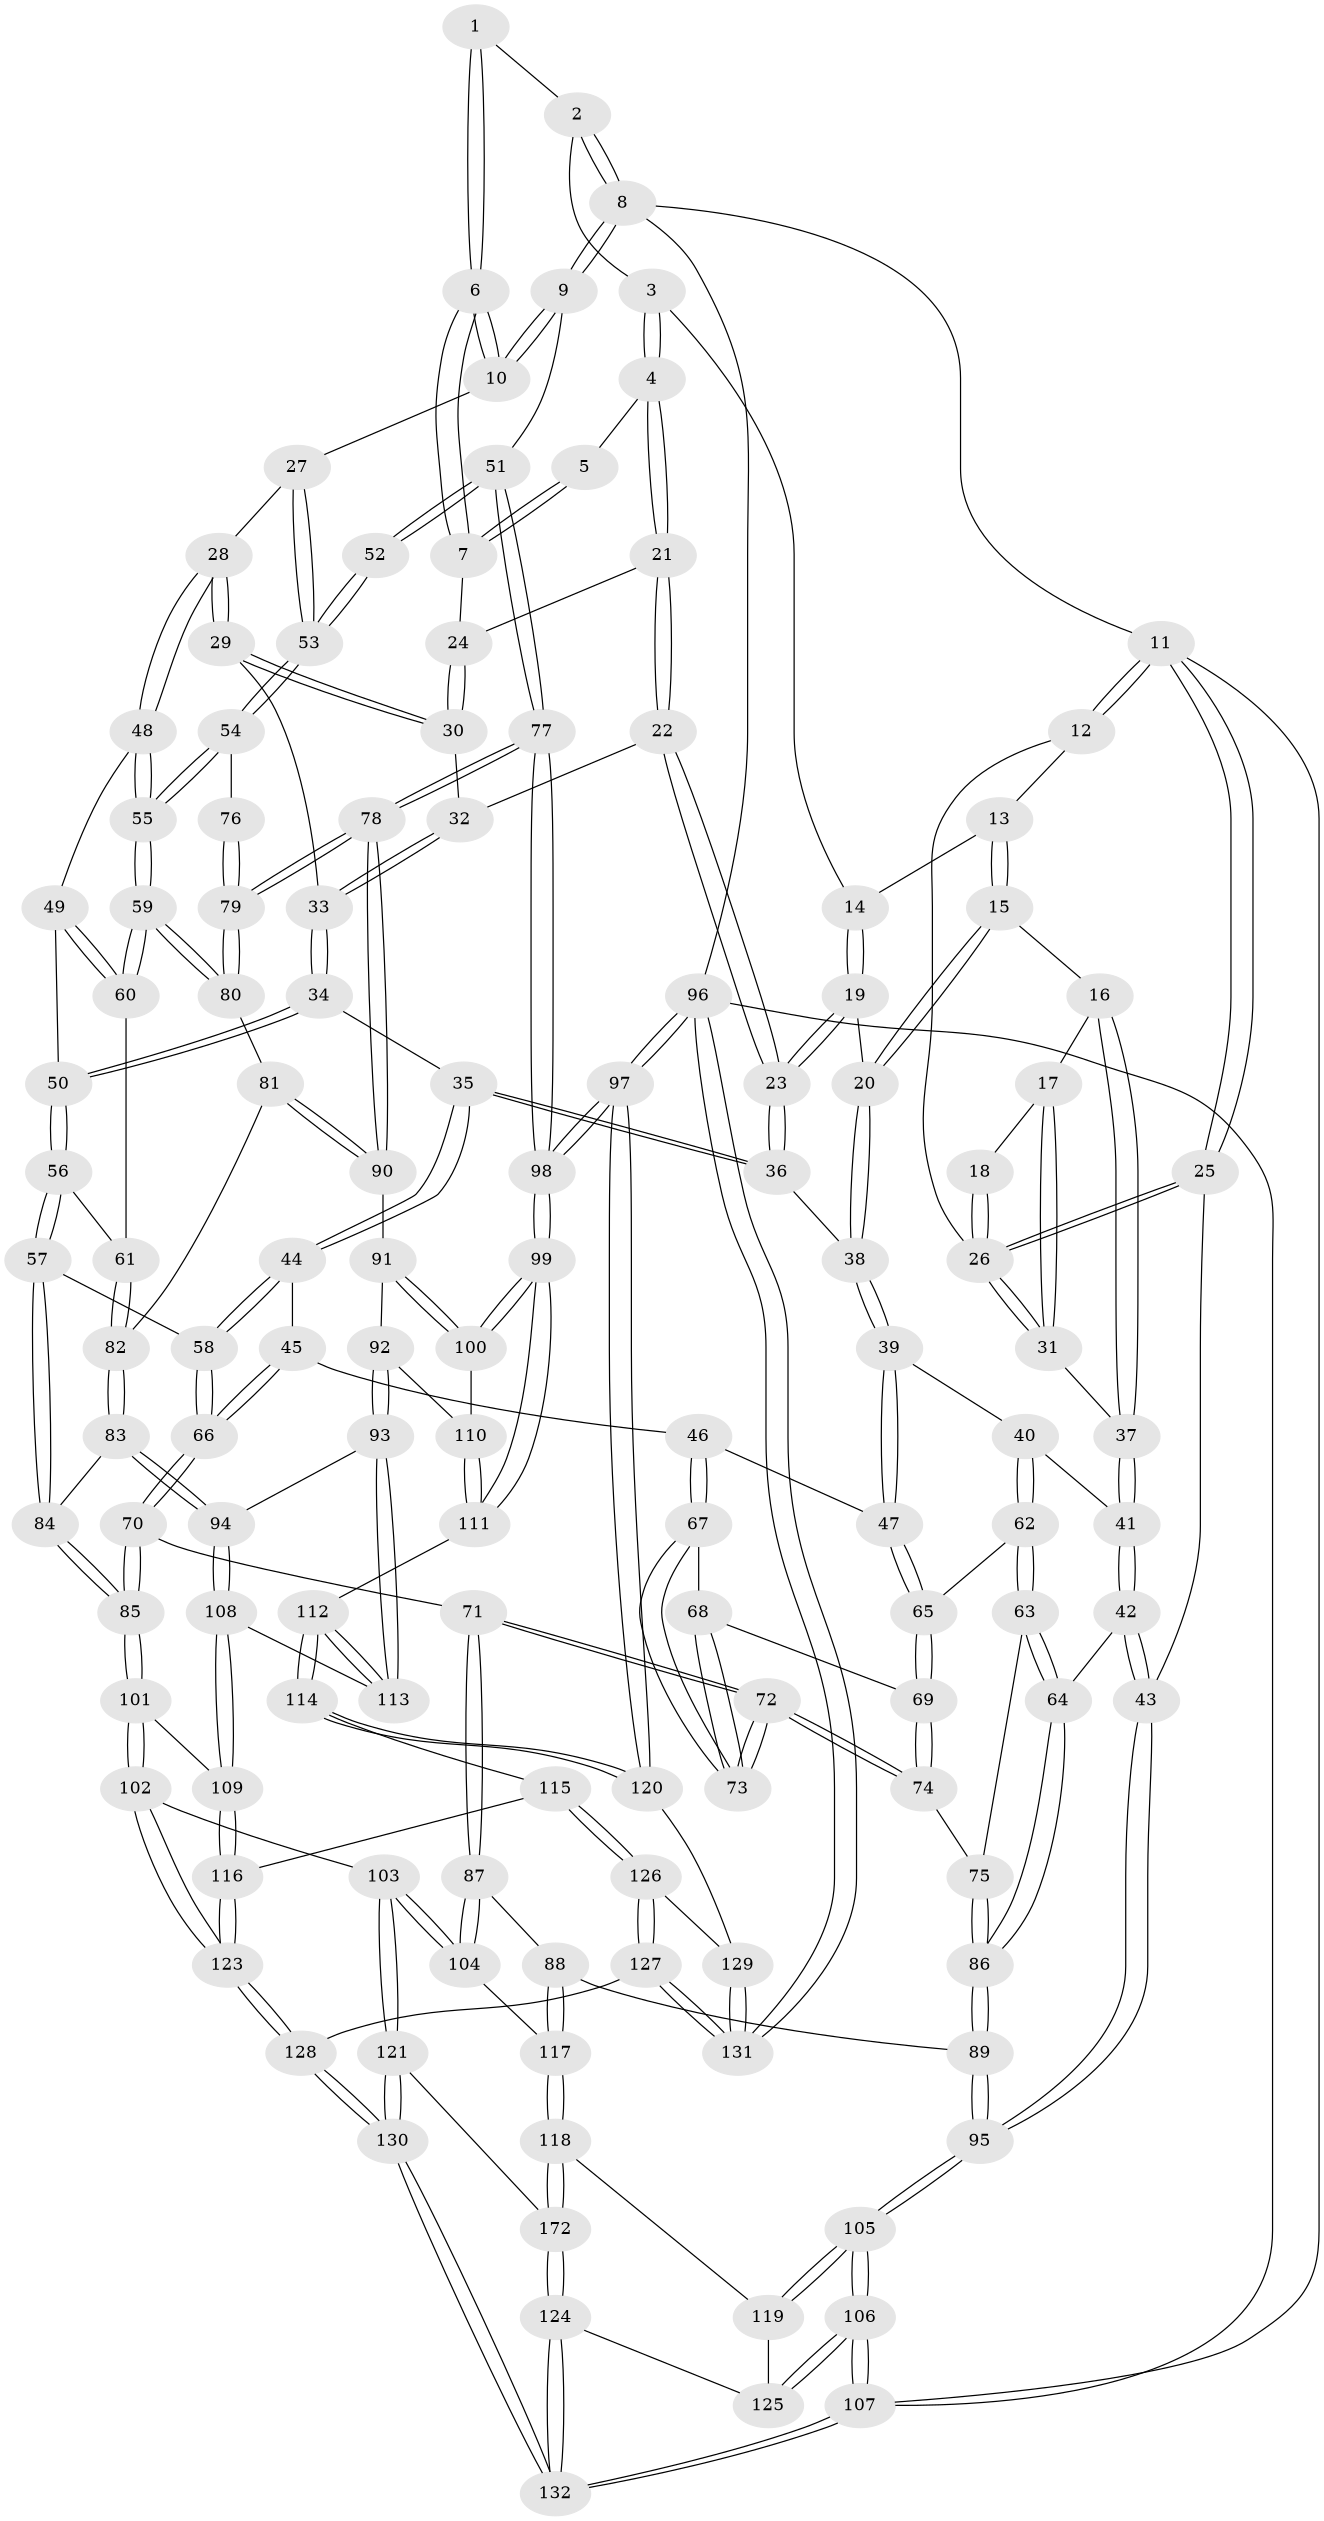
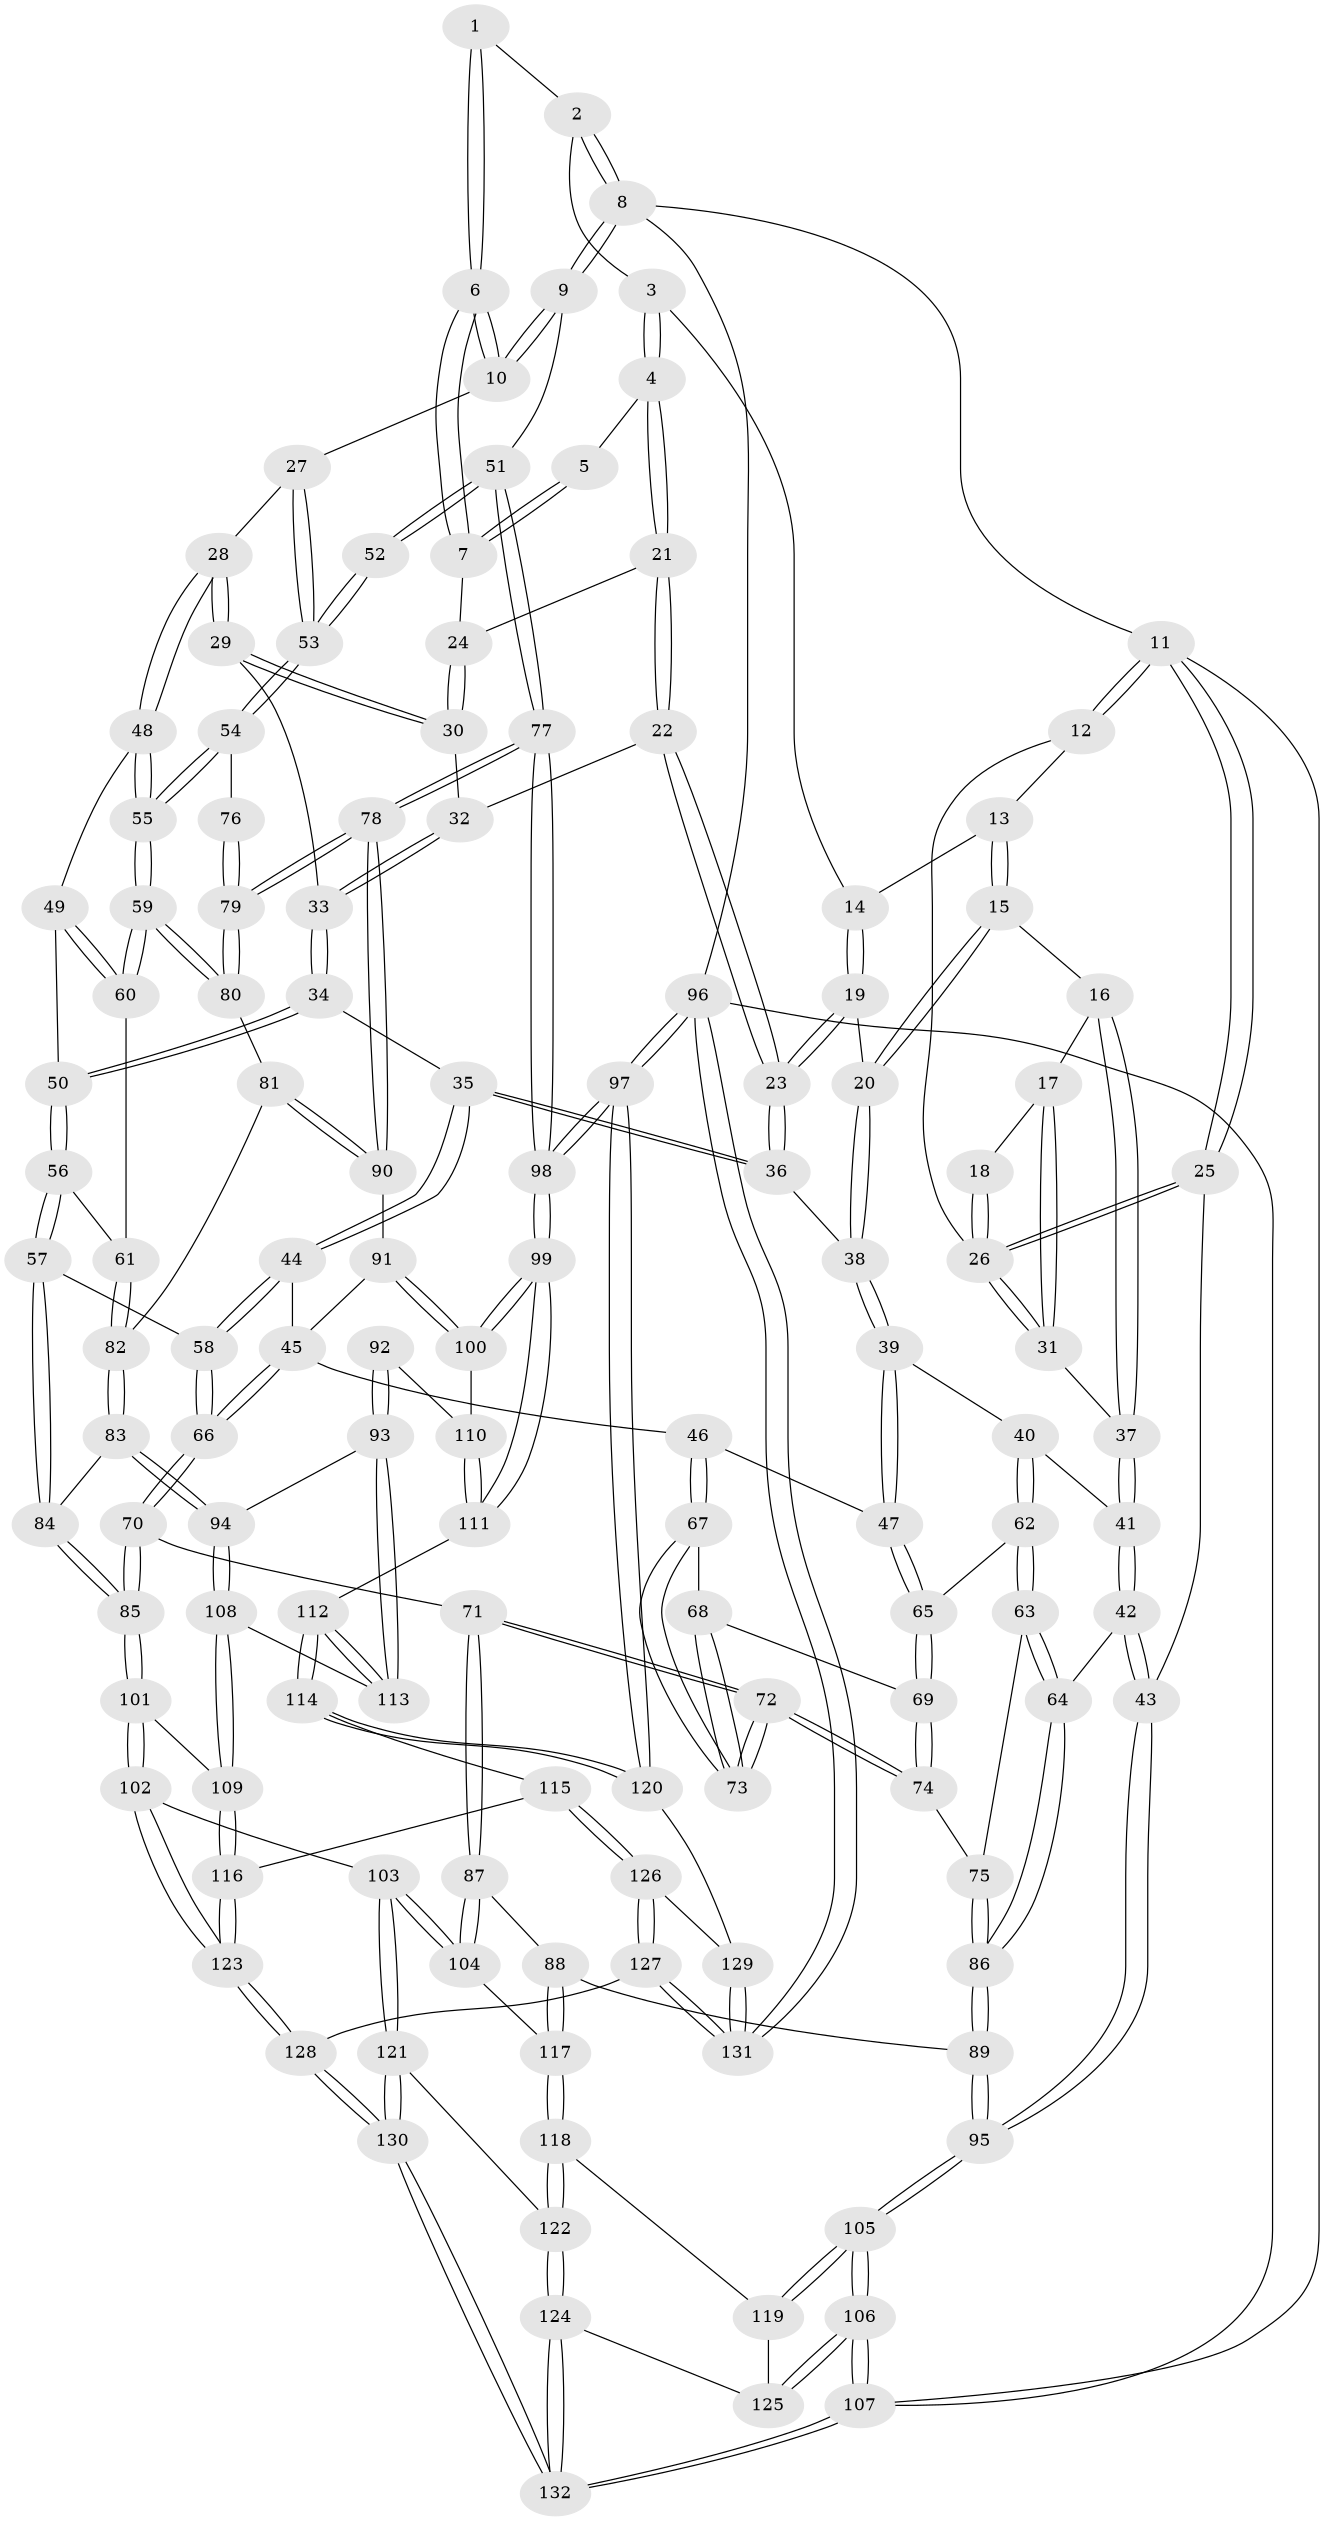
  graph {
    node [color=gray90 style=filled]
    1
    2
    6
    3
    8
    7
    10
    4
    14
    9
    11
    96
    5
    21
    19
    24
    22
    27
    30
    51
    12
    25
    107
    97
    131
    52
    77
    28
    53
    13
    26
    43
    132
    15
    18
    16
    20
    23
    17
    37
    38
    31
    41
    36
    39
    32
    33
    95
    29
    48
    54
    49
    55
    34
    35
    50
    44
    56
    45
    58
    42
    40
    47
    62
    65
    63
    64
    86
    105
    46
    66
    67
    70
    68
    73
    69
    60
    59
    61
    57
    78
    98
    76
    79
    80
    84
    82
    85
    81
    83
    75
    89
    74
    71
    72
    87
    101
    88
    104
    90
    99
    91
    94
    108
    102
    109
    117
    118
    92
    100
    93
    110
    113
    111
    106
    119
    120
    129
    112
    103
    123
    116
    121
    128
-   122 [label=172]
+   122
    130
    125
    114
    115
    126
    127
    124
    1 -- 2
    1 -- 6
    1 -- 6
    2 -- 3
    2 -- 8
    2 -- 8
    6 -- 7
    6 -- 7
    6 -- 10
    6 -- 10
    3 -- 4
    3 -- 4
    3 -- 14
    8 -- 9
    8 -- 9
    8 -- 11
    8 -- 96
    7 -- 24
    10 -- 27
    4 -- 5
    4 -- 21
    4 -- 21
    14 -- 19
    14 -- 19
    9 -- 10
    9 -- 10
    9 -- 51
    11 -- 12
    11 -- 12
    11 -- 25
    11 -- 25
    11 -- 107
    96 -- 107
    96 -- 97
    96 -- 97
    96 -- 131
    96 -- 131
    5 -- 7
    5 -- 7
    21 -- 24
    21 -- 22
    21 -- 22
    19 -- 20
    19 -- 23
    19 -- 23
    24 -- 30
    24 -- 30
    22 -- 23
    22 -- 23
    22 -- 32
    27 -- 28
    27 -- 53
    27 -- 53
    30 -- 32
    51 -- 52
    51 -- 52
    51 -- 77
    51 -- 77
    12 -- 13
    12 -- 26
    25 -- 26
    25 -- 26
    25 -- 43
    107 -- 132
    107 -- 132
    97 -- 98
    97 -- 98
    97 -- 120
    97 -- 120
    52 -- 53
    52 -- 53
    77 -- 78
    77 -- 78
    77 -- 98
    77 -- 98
    28 -- 29
    28 -- 29
    28 -- 48
    28 -- 48
    53 -- 54
    53 -- 54
    13 -- 14
    13 -- 15
    13 -- 15
    26 -- 31
    26 -- 31
    43 -- 95
    43 -- 95
    15 -- 16
    15 -- 20
    15 -- 20
    18 -- 26
    18 -- 26
    16 -- 17
    16 -- 37
    16 -- 37
    20 -- 38
    20 -- 38
    23 -- 36
    23 -- 36
    17 -- 18
    17 -- 31
    17 -- 31
    37 -- 41
    37 -- 41
    38 -- 39
    38 -- 39
    31 -- 37
    41 -- 42
    41 -- 42
    36 -- 38
    39 -- 40
    39 -- 47
    39 -- 47
    32 -- 33
    32 -- 33
    33 -- 34
    33 -- 34
    95 -- 105
    95 -- 105
    29 -- 30
    29 -- 30
    29 -- 33
    48 -- 49
    48 -- 55
    48 -- 55
    54 -- 55
    54 -- 55
    54 -- 76
    49 -- 50
    49 -- 60
    49 -- 60
    55 -- 59
    55 -- 59
    34 -- 35
    34 -- 50
    34 -- 50
    35 -- 36
    35 -- 36
    35 -- 44
    35 -- 44
    50 -- 56
    50 -- 56
    44 -- 45
    44 -- 58
    44 -- 58
    56 -- 61
    56 -- 57
    56 -- 57
    45 -- 46
    45 -- 66
    45 -- 66
    58 -- 66
    58 -- 66
    42 -- 43
    42 -- 43
    42 -- 64
    40 -- 41
    40 -- 62
    40 -- 62
    47 -- 65
    47 -- 65
    62 -- 65
    62 -- 63
    62 -- 63
    65 -- 69
    65 -- 69
    63 -- 64
    63 -- 64
    63 -- 75
    64 -- 86
    64 -- 86
    86 -- 89
    86 -- 89
    105 -- 106
    105 -- 106
    105 -- 119
    105 -- 119
    46 -- 47
    46 -- 67
    46 -- 67
    66 -- 70
    66 -- 70
    67 -- 68
    67 -- 73
    67 -- 73
    70 -- 85
    70 -- 85
    70 -- 71
    68 -- 73
    68 -- 73
    68 -- 69
    69 -- 74
    69 -- 74
    60 -- 61
    59 -- 60
    59 -- 60
    59 -- 80
    59 -- 80
    61 -- 82
    61 -- 82
    57 -- 58
    57 -- 84
    57 -- 84
    78 -- 79
    78 -- 79
    78 -- 90
    78 -- 90
    98 -- 99
    98 -- 99
    76 -- 79
    76 -- 79
    79 -- 80
    79 -- 80
    80 -- 81
    84 -- 85
    84 -- 85
    82 -- 83
    82 -- 83
    85 -- 101
    85 -- 101
    81 -- 82
    81 -- 90
    81 -- 90
    83 -- 84
    83 -- 94
    83 -- 94
    75 -- 86
    75 -- 86
    89 -- 95
    89 -- 95
    74 -- 75
    71 -- 72
    71 -- 72
    71 -- 87
    71 -- 87
    72 -- 73
    72 -- 73
    72 -- 74
    72 -- 74
    87 -- 88
    87 -- 104
    87 -- 104
    101 -- 102
    101 -- 102
    101 -- 109
    88 -- 89
    88 -- 117
    88 -- 117
    104 -- 117
    90 -- 91
    99 -- 100
    99 -- 100
    99 -- 111
    99 -- 111
-   91 -- 92
+   91 -- 45
    91 -- 100
    91 -- 100
    94 -- 108
    94 -- 108
    108 -- 109
    108 -- 109
    108 -- 113
    102 -- 103
    102 -- 123
    102 -- 123
    109 -- 116
    109 -- 116
    117 -- 118
    117 -- 118
    118 -- 119
    118 -- 122
    118 -- 122
    92 -- 93
    92 -- 93
    92 -- 110
    100 -- 110
    93 -- 94
    93 -- 113
    93 -- 113
    110 -- 111
    110 -- 111
    111 -- 112
    106 -- 107
    106 -- 107
    106 -- 125
    106 -- 125
    119 -- 125
    120 -- 129
    129 -- 131
    129 -- 131
    112 -- 113
    112 -- 113
    112 -- 114
    112 -- 114
    103 -- 104
    103 -- 104
    103 -- 121
    103 -- 121
    123 -- 128
    123 -- 128
    116 -- 123
    116 -- 123
    121 -- 122
    121 -- 130
    121 -- 130
    128 -- 130
    128 -- 130
    122 -- 124
    122 -- 124
    130 -- 132
    130 -- 132
    114 -- 120
    114 -- 120
    114 -- 115
    115 -- 116
    115 -- 126
    115 -- 126
    126 -- 129
    126 -- 127
    126 -- 127
    127 -- 131
    127 -- 131
    127 -- 128
    124 -- 132
    124 -- 132
    124 -- 125
  }
